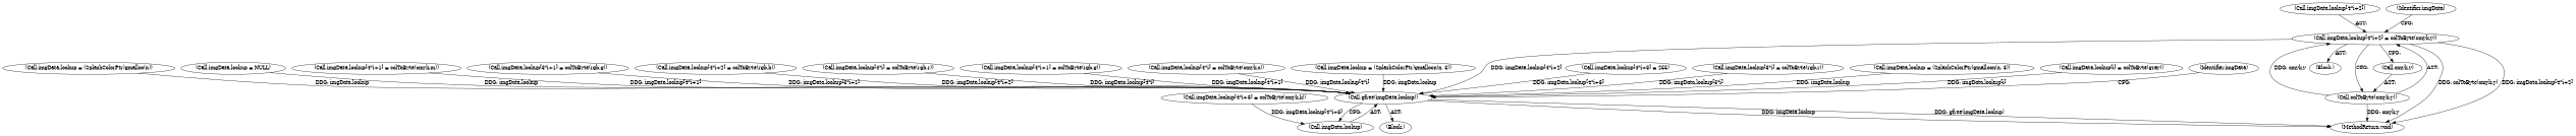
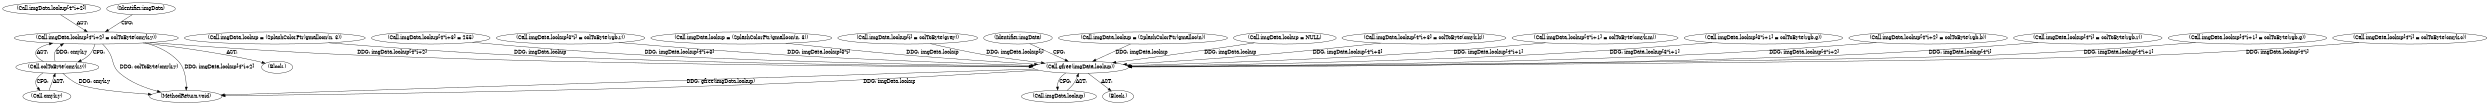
  digraph {
    n1 [label="(Call,imgData.lookup[4*i+2] = colToByte(cmyk.y))"]
    n2 [label="(Call,colToByte(cmyk.y))"]
    n3 [label="(Call,gfree(imgData.lookup))"]
    n4 [label="(Block,)"]
    n5 [label="(MethodReturn,void)"]
    n6 [label="(Call,cmyk.y)"]
    n7 [label="(Call,imgData.lookup)"]
    n8 [label="(Block,)"]
    n9 [label="(Call,imgData.lookup = (SplashColorPtr)gmallocn(n, 3))"]
    n10 [label="(Call,imgData.lookup[4*i+2])"]
    n11 [label="(Call,imgData.lookup[4*i+3] = 255)"]
    n12 [label="(Call,imgData.lookup[3*i] = colToByte(rgb.r))"]
    n13 [label="(Call,imgData.lookup = (SplashColorPtr)gmallocn(n, 3))"]
    n14 [label="(Call,imgData.lookup[i] = colToByte(gray))"]
    n15 [label="(Identifier,imgData)"]
    n16 [label="(Call,imgData.lookup = (SplashColorPtr)gmalloc(n))"]
    n17 [label="(Call,imgData.lookup = NULL)"]
    n18 [label="(Call,imgData.lookup[4*i+3] = colToByte(cmyk.k))"]
    n19 [label="(Call,imgData.lookup[4*i+1] = colToByte(cmyk.m))"]
    n20 [label="(Identifier,imgData)"]
    n21 [label="(Call,imgData.lookup[3*i+1] = colToByte(rgb.g))"]
    n22 [label="(Call,imgData.lookup[4*i+2] = colToByte(rgb.b))"]
    n23 [label="(Call,imgData.lookup[4*i] = colToByte(rgb.r))"]
    n24 [label="(Call,imgData.lookup[4*i+1] = colToByte(rgb.g))"]
    n25 [label="(Call,imgData.lookup[4*i] = colToByte(cmyk.c))"]
    n1 -> n2 [label="CFG: "]
    n1 -> n3 [label="DDG: imgData.lookup[4*i+2]"]
    n1 -> n4 [label="AST: "]
    n1 -> n5 [label="DDG: colToByte(cmyk.y)"]
    n1 -> n5 [label="DDG: imgData.lookup[4*i+2]"]
    n2 -> n1 [label="AST: "]
    n2 -> n1 [label="DDG: cmyk.y"]
    n2 -> n5 [label="DDG: cmyk.y"]
-   n1 -> n6 [label="CFG: "]
+   n2 -> n6 [label="CFG: "]
    n3 -> n5 [label="DDG: gfree(imgData.lookup)"]
    n3 -> n5 [label="DDG: imgData.lookup"]
    n3 -> n7 [label="CFG: "]
    n3 -> n8 [label="AST: "]
    n6 -> n2 [label="AST: "]
    n7 -> n3 [label="AST: "]
    n9 -> n3 [label="DDG: imgData.lookup"]
    n10 -> n1 [label="AST: "]
    n11 -> n3 [label="DDG: imgData.lookup[4*i+3]"]
    n12 -> n3 [label="DDG: imgData.lookup[3*i]"]
    n13 -> n3 [label="DDG: imgData.lookup"]
    n14 -> n3 [label="DDG: imgData.lookup[i]"]
    n15 -> n3 [label="CFG: "]
    n16 -> n3 [label="DDG: imgData.lookup"]
    n17 -> n3 [label="DDG: imgData.lookup"]
-   n18 -> n7 [label="DDG: imgData.lookup[4*i+3]"]
+   n18 -> n3 [label="DDG: imgData.lookup[4*i+3]"]
    n19 -> n3 [label="DDG: imgData.lookup[4*i+1]"]
    n20 -> n1 [label="CFG: "]
    n21 -> n3 [label="DDG: imgData.lookup[3*i+1]"]
    n22 -> n3 [label="DDG: imgData.lookup[4*i+2]"]
    n23 -> n3 [label="DDG: imgData.lookup[4*i]"]
    n24 -> n3 [label="DDG: imgData.lookup[4*i+1]"]
    n25 -> n3 [label="DDG: imgData.lookup[4*i]"]
  }
